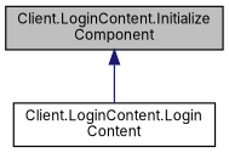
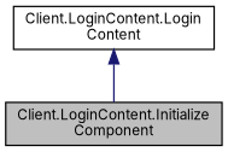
  digraph {
    rankdir=TB
    fontname=Inter
    node [color=black fontname=Inter fontsize=10 shape=record style=filled]
    n1 [fillcolor=grey75 fontcolor=black height=0.2 label="Client.LoginContent.Initialize\lComponent" width=0.4]
    n2 [fillcolor=white height=0.2 label="Client.LoginContent.Login\lContent" width=0.4]
-   n1 -> n2 [color=midnightblue dir=back fontname=Inter fontsize=10 labelfontname=Helvetica labelfontsize=10 style=solid]
+   n2 -> n1 [color=midnightblue dir=back fontname=Inter fontsize=10 labelfontname=Helvetica labelfontsize=10 style=solid]
  }
